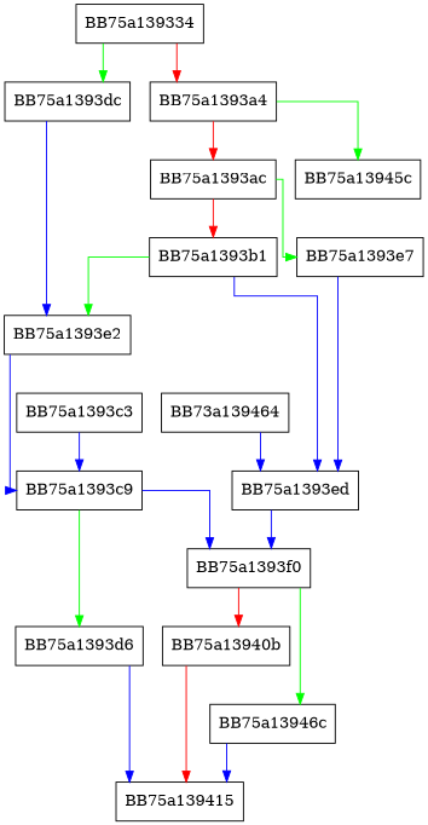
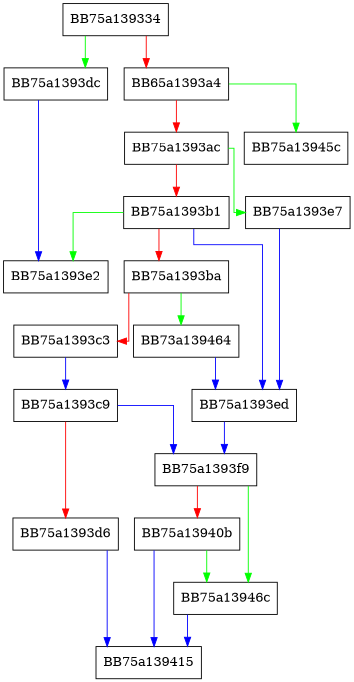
  digraph {
    splines=ortho
    node [shape=box]
    edge [color=blue]
    BB75a139334
    BB75a1393dc
-   BB75a1393a4
+   BB75a1393a4 [label=BB65a1393a4]
    BB75a1393e2
    BB75a13945c
    BB75a1393ac
    BB75a1393c9
    BB75a1393e7
    BB75a1393b1
    BB75a1393ed
-   BB75a1393f0
+   BB75a1393f0 [label=BB75a1393f9]
+   BB75a1393ba
    n13 [label=BB73a139464]
    BB75a1393c3
    BB75a1393d6
    BB75a13946c
    BB75a13940b
    BB75a139415
    BB75a139334 -> BB75a1393dc [color=green]
    BB75a139334 -> BB75a1393a4 [color=red]
    BB75a1393dc -> BB75a1393e2
    BB75a1393a4 -> BB75a13945c [color=green]
    BB75a1393a4 -> BB75a1393ac [color=red]
-   BB75a1393e2 -> BB75a1393c9
    BB75a1393ac -> BB75a1393e7 [color=green]
    BB75a1393ac -> BB75a1393b1 [color=red]
    BB75a1393c9 -> BB75a1393f0
-   BB75a1393c9 -> BB75a1393d6 [color=green]
+   BB75a1393c9 -> BB75a1393d6 [color=red]
    BB75a1393e7 -> BB75a1393ed
    BB75a1393b1 -> BB75a1393e2 [color=green]
    BB75a1393b1 -> BB75a1393ed
+   BB75a1393b1 -> BB75a1393ba [color=red]
    BB75a1393ed -> BB75a1393f0
    BB75a1393f0 -> BB75a13946c [color=green]
    BB75a1393f0 -> BB75a13940b [color=red]
+   BB75a1393ba -> n13 [color=green]
+   BB75a1393ba -> BB75a1393c3 [color=red]
    n13 -> BB75a1393ed
    BB75a1393c3 -> BB75a1393c9
    BB75a1393d6 -> BB75a139415
    BB75a13946c -> BB75a139415
-   BB75a13940b -> BB75a139415 [color=red]
+   BB75a13940b -> BB75a13946c [color=green]
+   BB75a13940b -> BB75a139415
  }
